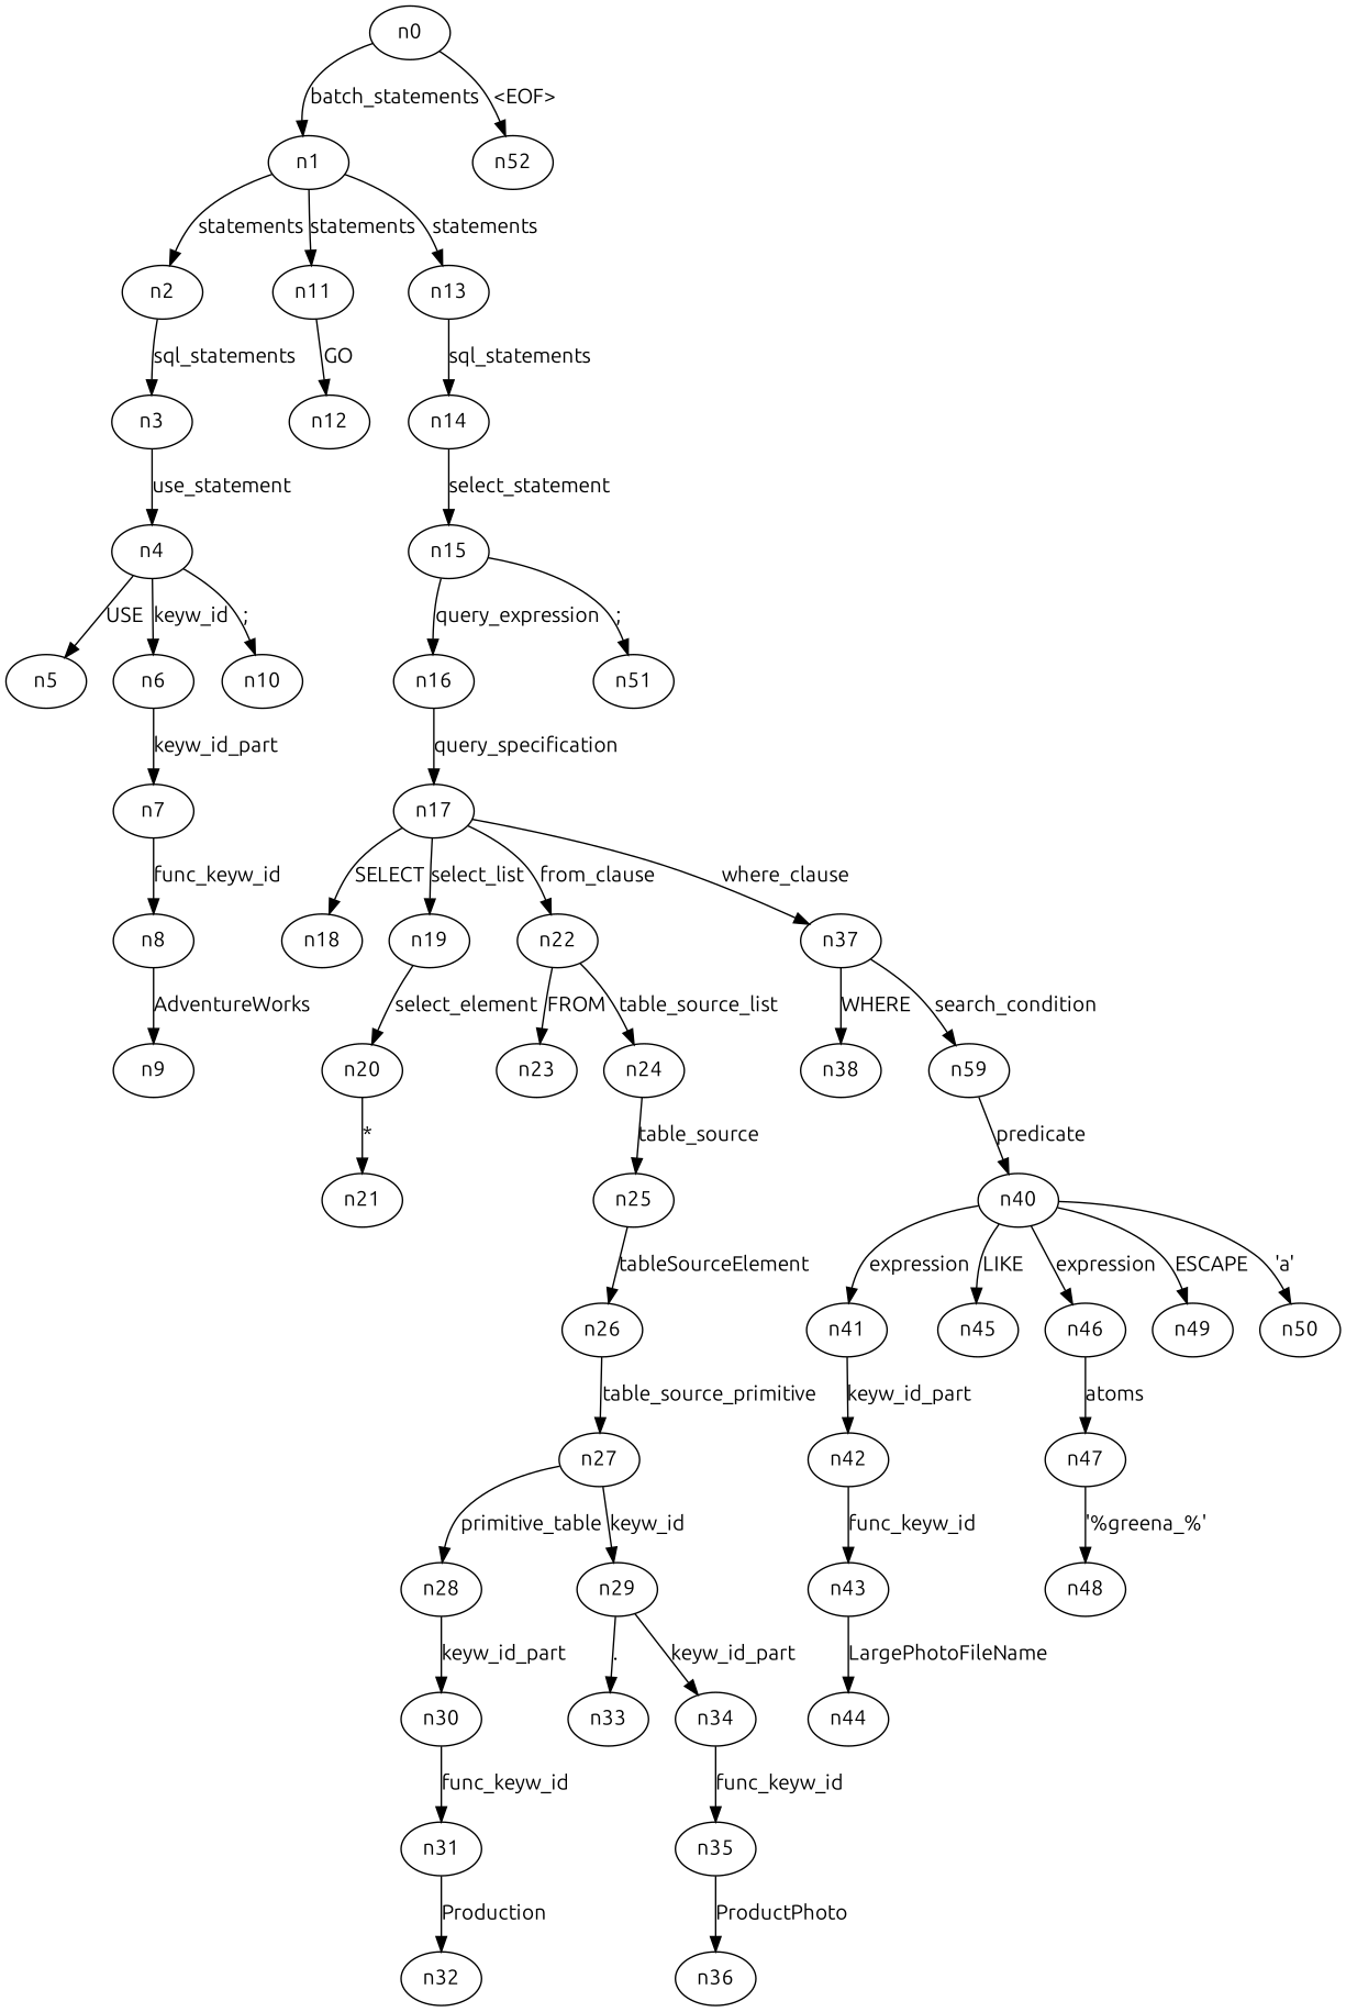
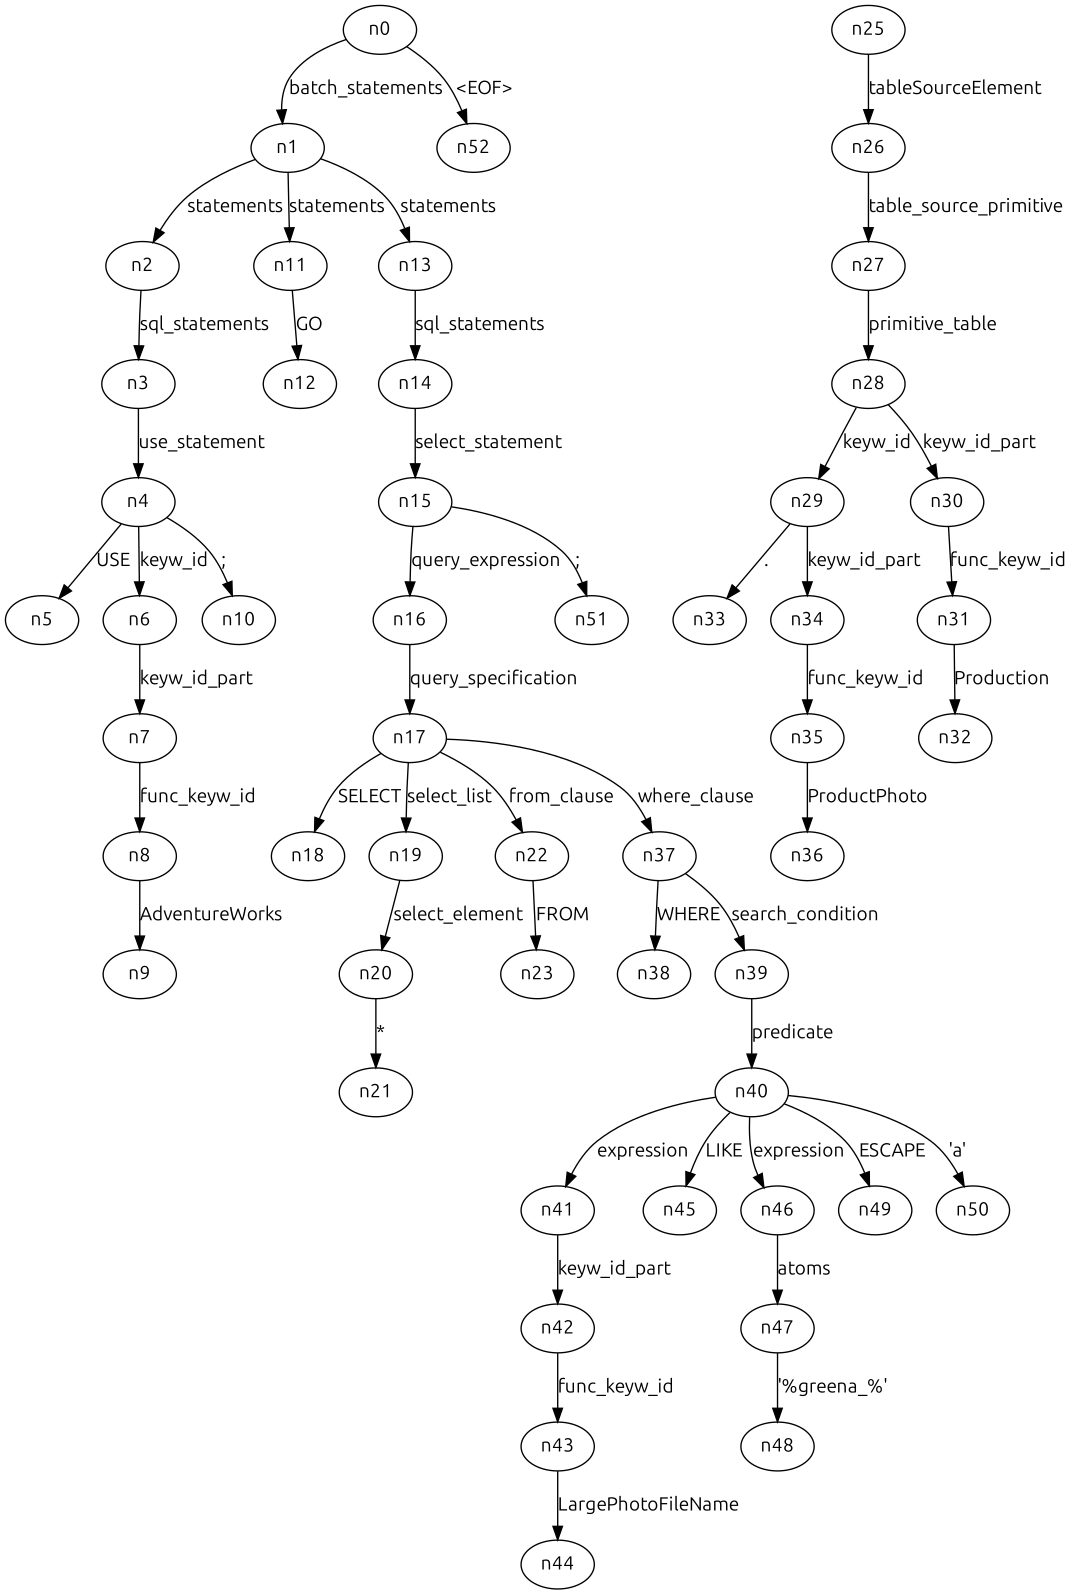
  digraph {
    fontname=Ubuntu
    node [fontname=Ubuntu]
    edge [fontname=Ubuntu]
    n0
    n1
    n52
    n2
    n11
    n13
    n3
    n12
    n14
    n4
    n5
    n6
    n10
    n7
    n8
    n9
    n15
    n16
    n51
    n17
    n18
    n19
    n22
    n37
    n20
    n23
-   n24
    n38
-   n39 [label=n59]
+   n39
    n21
    n25
    n26
    n27
    n28
    n29
    n30
    n33
    n34
    n31
    n35
    n32
    n36
    n40
    n41
    n45
    n46
    n49
    n50
    n42
    n47
    n43
    n44
    n48
    n0 -> n1 [label=batch_statements]
    n0 -> n52 [label="<EOF>"]
    n1 -> n2 [label=statements]
    n1 -> n11 [label=statements]
    n1 -> n13 [label=statements]
    n2 -> n3 [label=sql_statements]
    n11 -> n12 [label=GO]
    n13 -> n14 [label=sql_statements]
    n3 -> n4 [label=use_statement]
    n14 -> n15 [label=select_statement]
    n4 -> n5 [label=USE]
    n4 -> n6 [label=keyw_id]
    n4 -> n10 [label=";"]
    n6 -> n7 [label=keyw_id_part]
    n7 -> n8 [label=func_keyw_id]
    n8 -> n9 [label=AdventureWorks]
    n15 -> n16 [label=query_expression]
    n15 -> n51 [label=";"]
    n16 -> n17 [label=query_specification]
    n17 -> n18 [label=SELECT]
    n17 -> n19 [label=select_list]
    n17 -> n22 [label=from_clause]
    n17 -> n37 [label=where_clause]
    n19 -> n20 [label=select_element]
    n22 -> n23 [label=FROM]
-   n22 -> n24 [label=table_source_list]
    n37 -> n38 [label=WHERE]
    n37 -> n39 [label=search_condition]
    n20 -> n21 [label="*"]
-   n24 -> n25 [label=table_source]
    n39 -> n40 [label=predicate]
    n25 -> n26 [label=tableSourceElement]
    n26 -> n27 [label=table_source_primitive]
    n27 -> n28 [label=primitive_table]
-   n27 -> n29 [label=keyw_id]
+   n28 -> n29 [label=keyw_id]
    n28 -> n30 [label=keyw_id_part]
    n29 -> n33 [label="."]
    n29 -> n34 [label=keyw_id_part]
    n30 -> n31 [label=func_keyw_id]
    n34 -> n35 [label=func_keyw_id]
    n31 -> n32 [label=Production]
    n35 -> n36 [label=ProductPhoto]
    n40 -> n41 [label=expression]
    n40 -> n45 [label=LIKE]
    n40 -> n46 [label=expression]
    n40 -> n49 [label=ESCAPE]
    n40 -> n50 [label="'a'"]
    n41 -> n42 [label=keyw_id_part]
    n46 -> n47 [label=atoms]
    n42 -> n43 [label=func_keyw_id]
    n47 -> n48 [label="'%greena_%'"]
    n43 -> n44 [label=LargePhotoFileName]
  }
